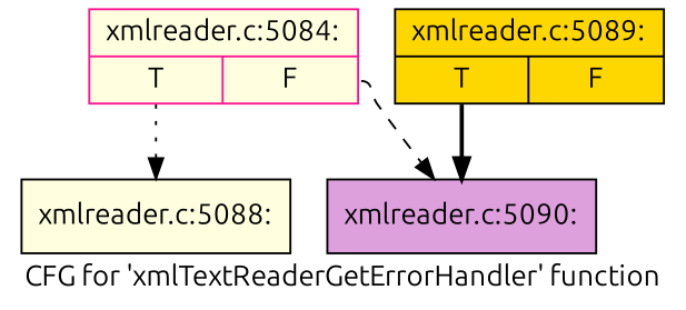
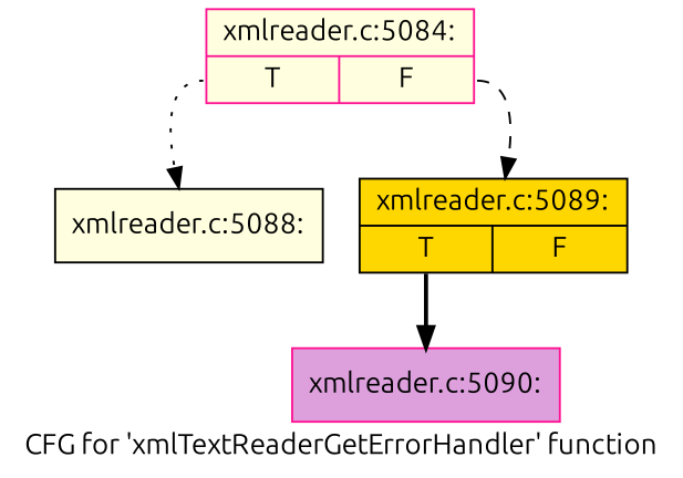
  digraph {
    fontname=Ubuntu
    label="CFG for 'xmlTextReaderGetErrorHandler' function"
    node [color=deeppink fillcolor=lightyellow fontname=Ubuntu shape=record style=filled]
    edge [fontname=Ubuntu tailport=s0]
    n1 [label="{xmlreader.c:5084:|{<s0>T|<s1>F}}"]
    n2 [color=black label="{xmlreader.c:5088:}"]
    n3 [color=black fillcolor=gold label="{xmlreader.c:5089:|{<s0>T|<s1>F}}"]
-   n4 [color=black fillcolor=plum label="{xmlreader.c:5090:}"]
+   n4 [fillcolor=plum label="{xmlreader.c:5090:}"]
    n1 -> n2 [style=dotted]
-   n1 -> n4 [style=dashed tailport=s1]
+   n1 -> n3 [style=dashed tailport=s1]
    n3 -> n4 [style=bold]
  }
